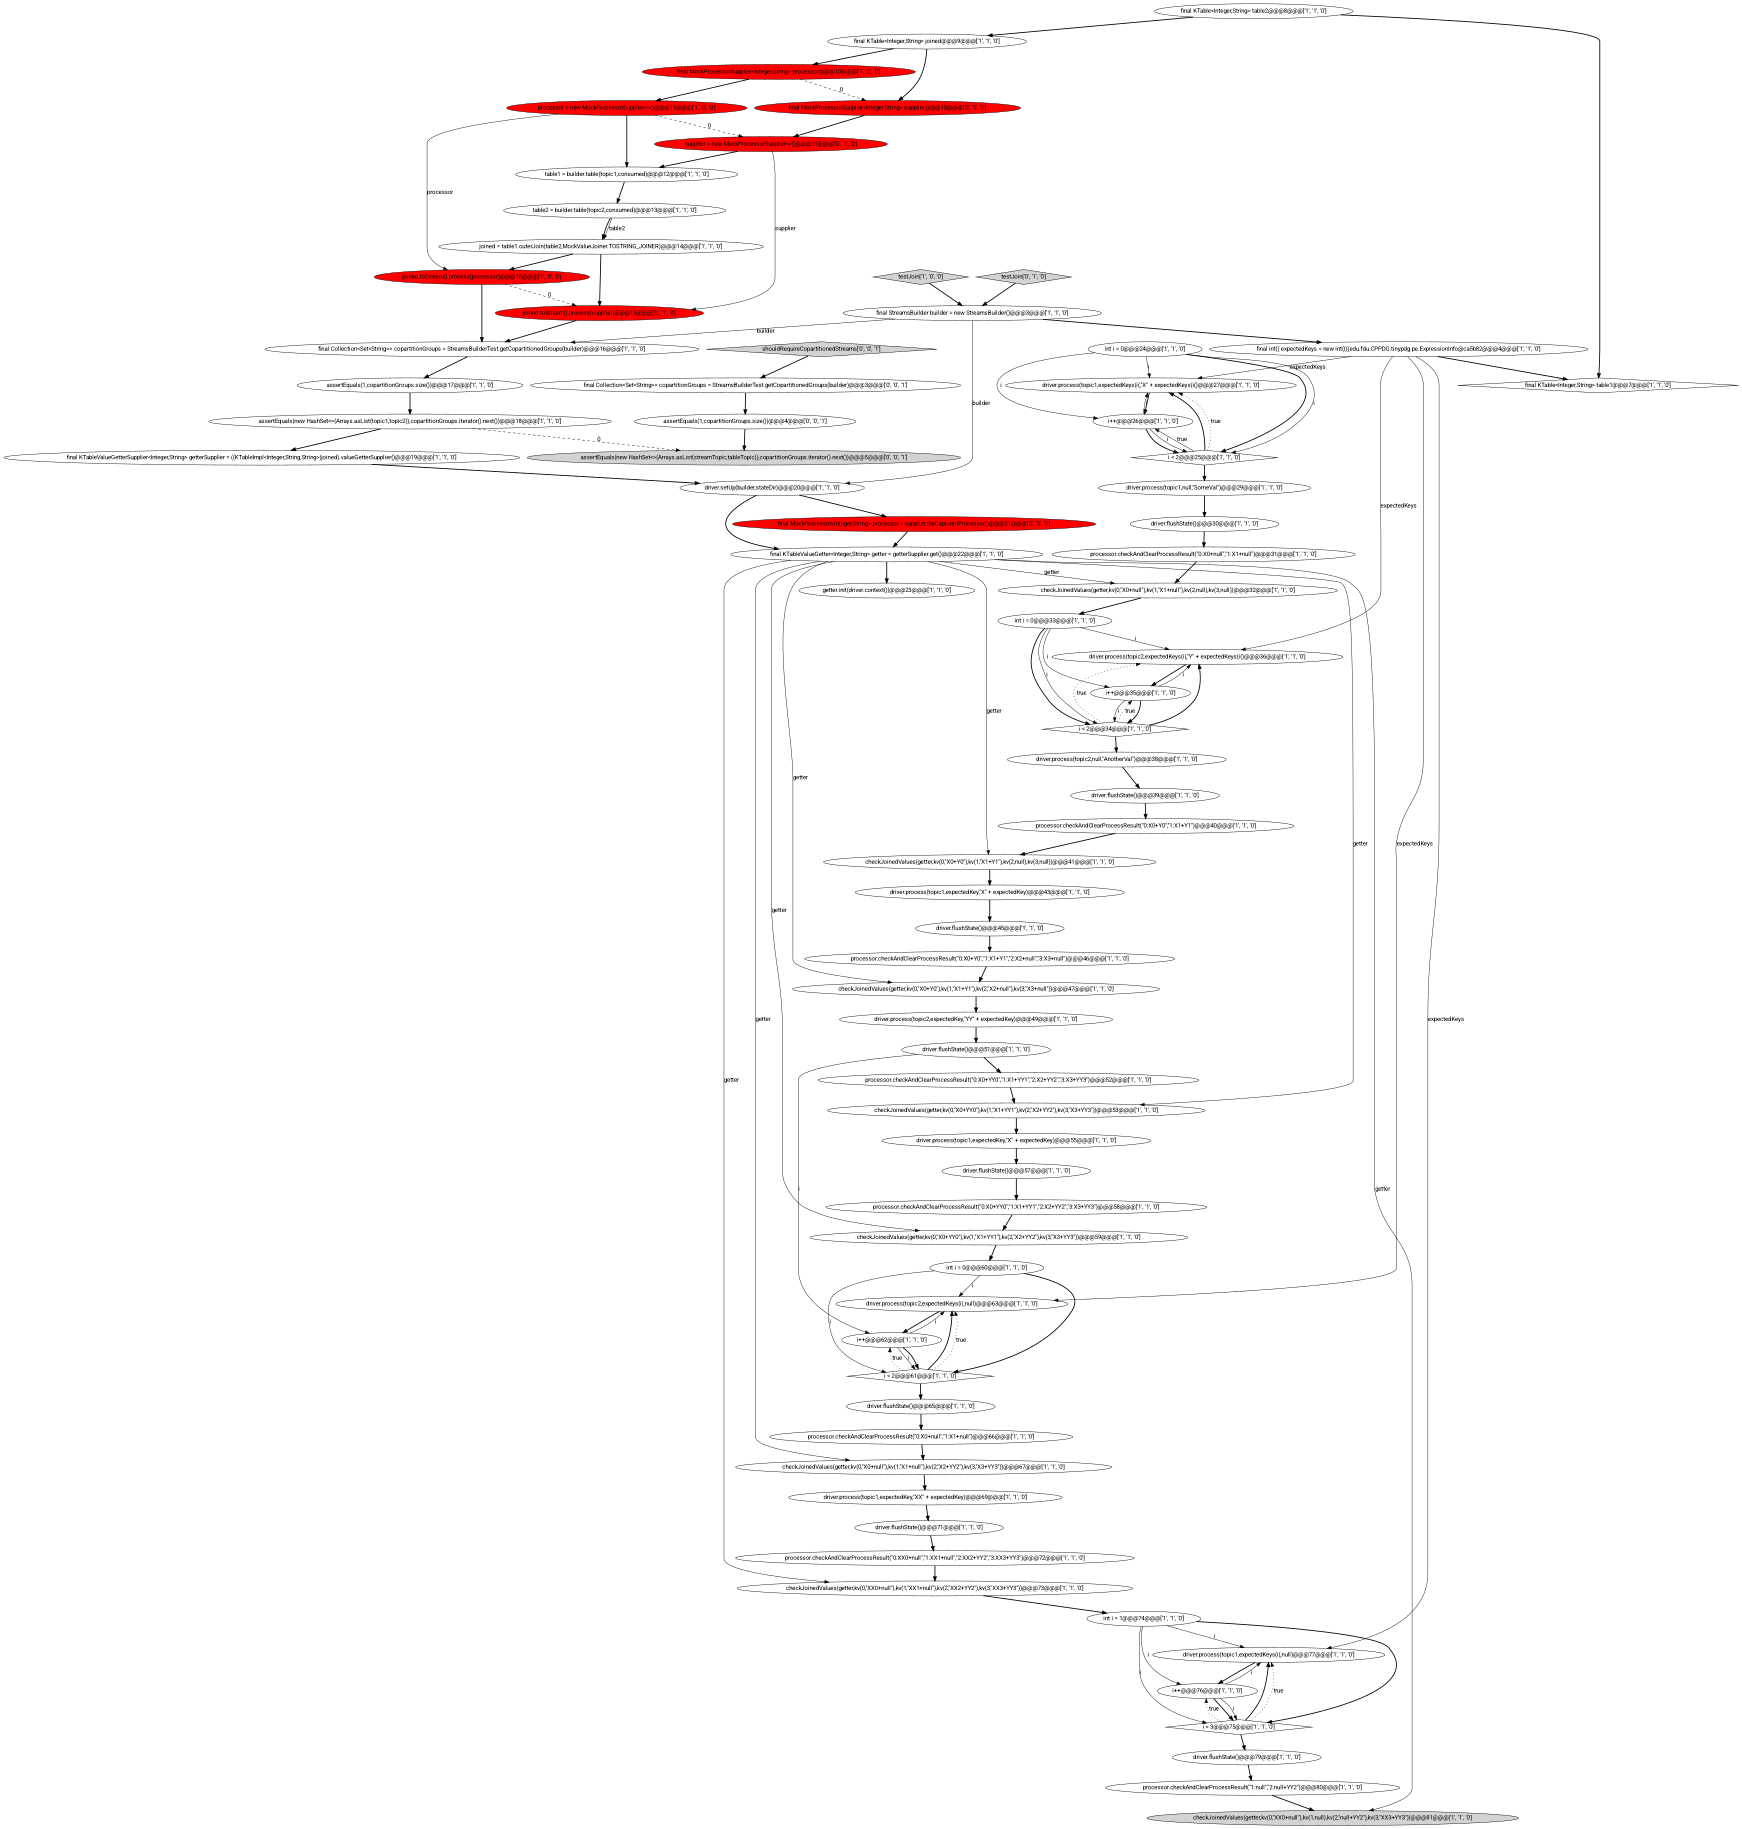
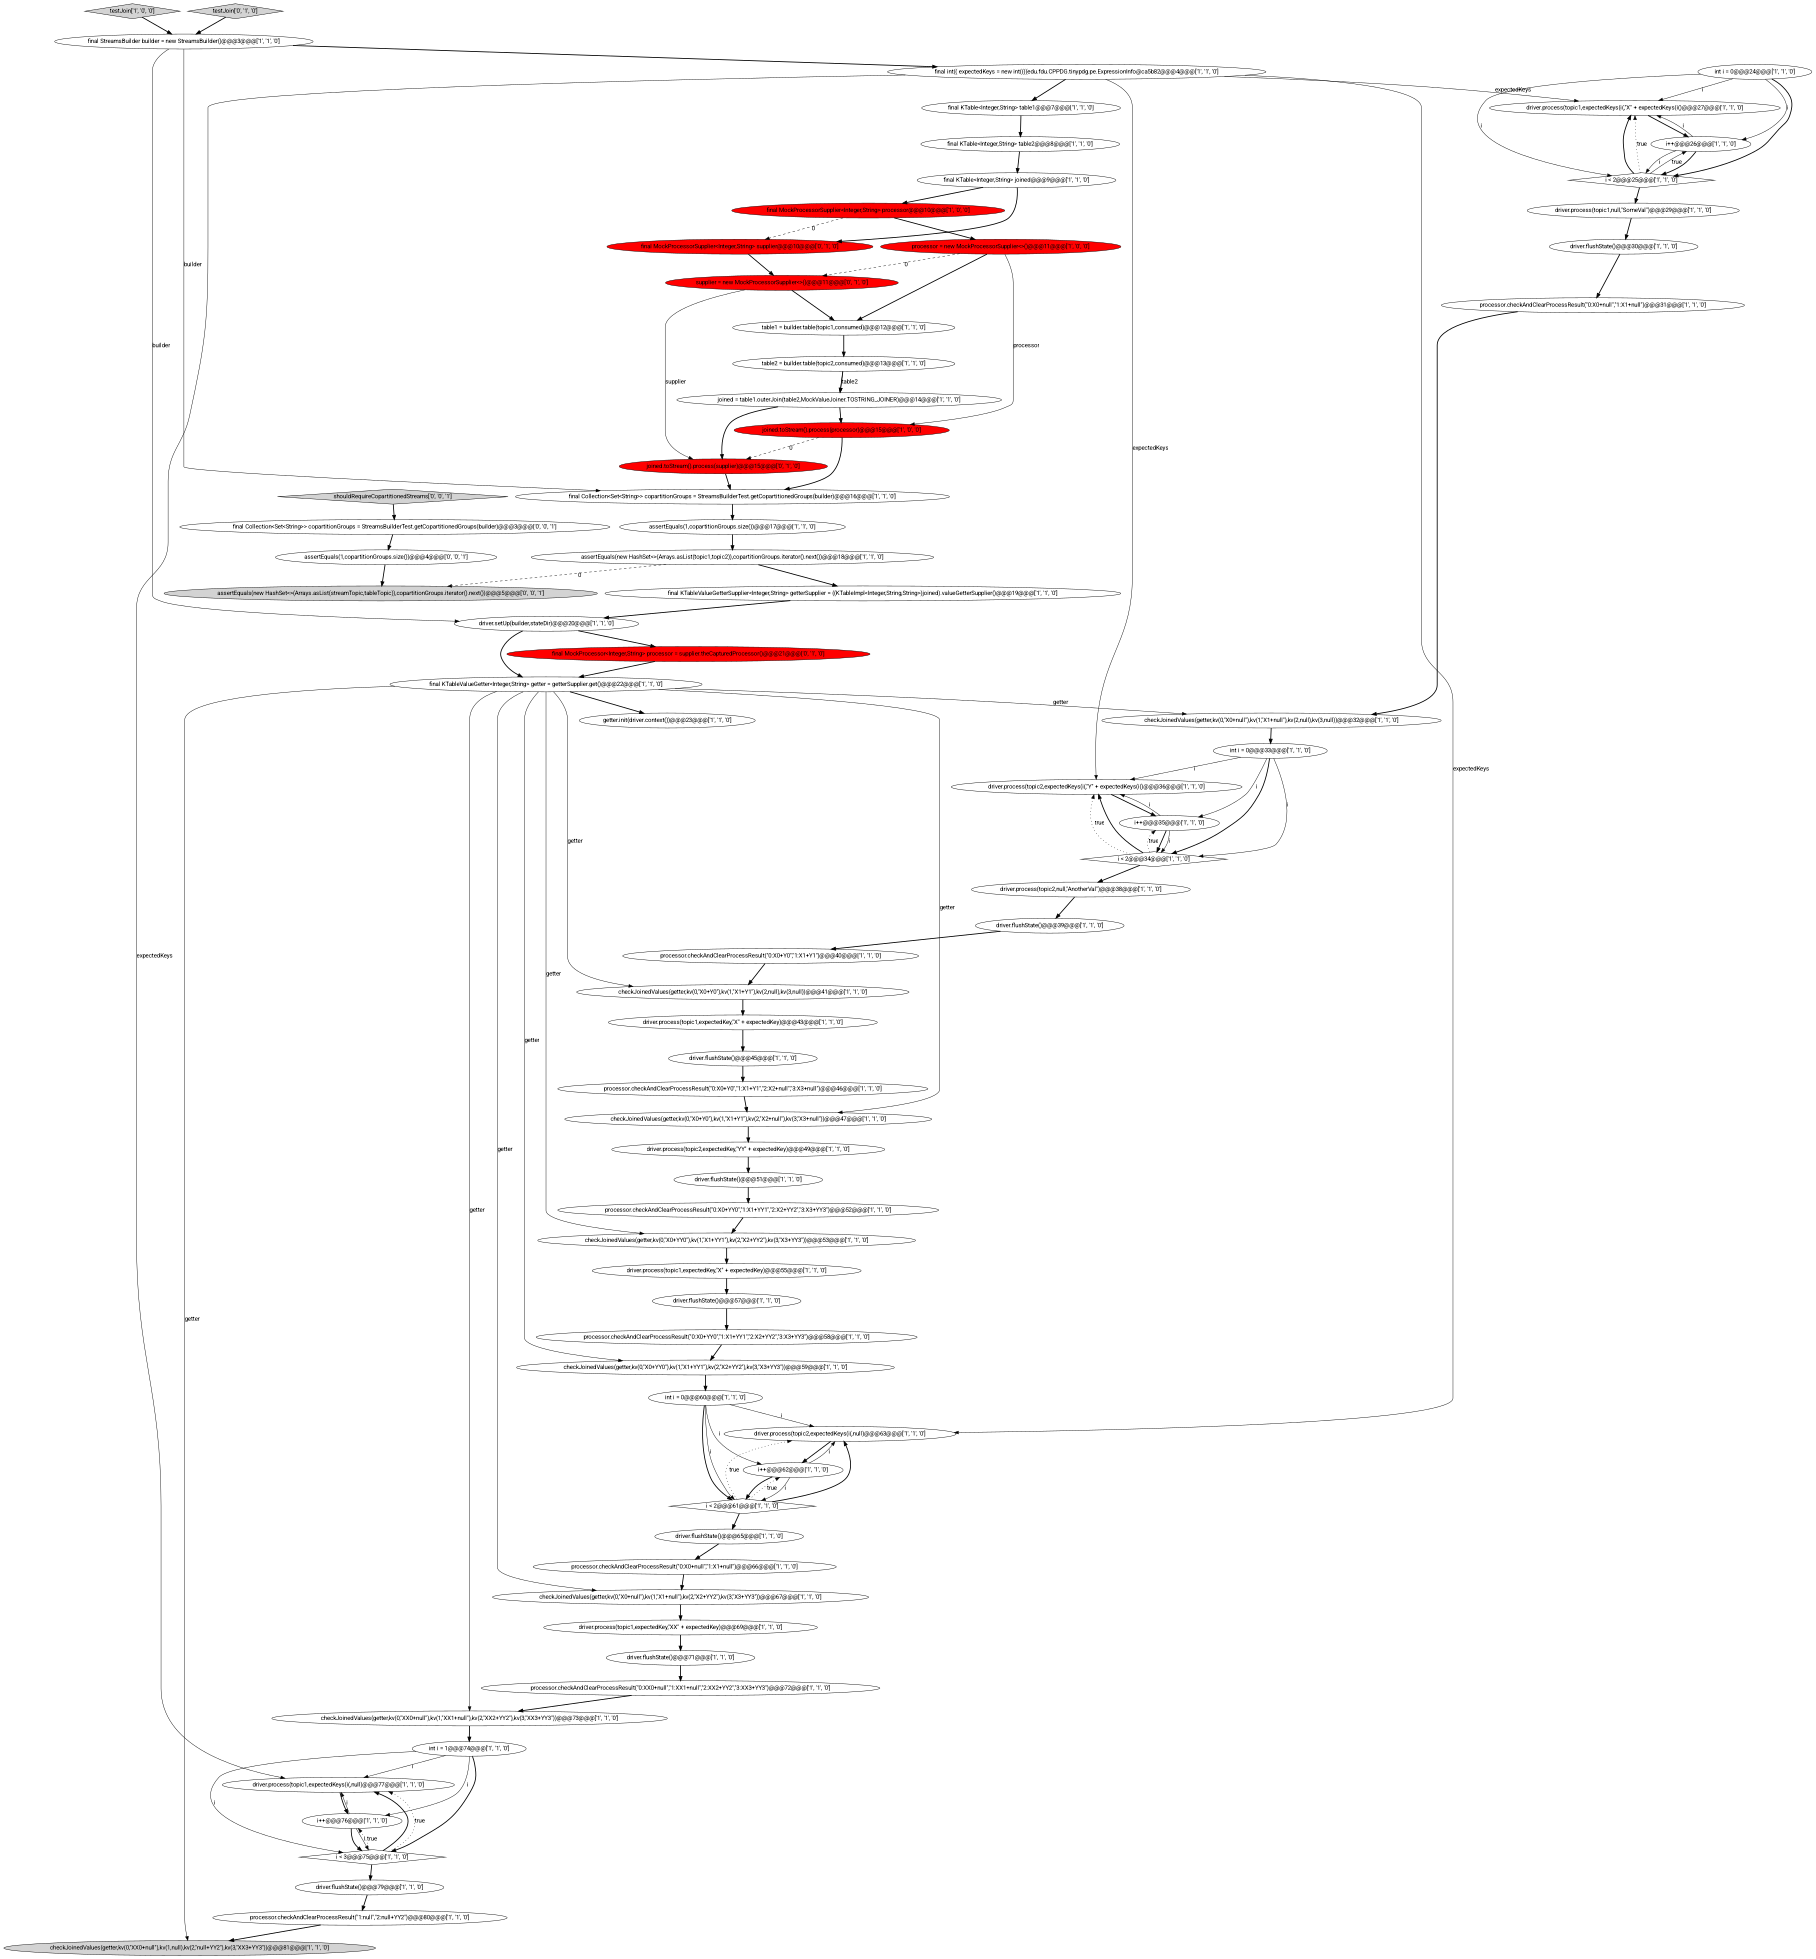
  digraph {
    fontname=Roboto
    node [fillcolor=white fontname=Roboto shape=ellipse style=filled]
    edge [fontname=Roboto style=bold]
    n1 [label="driver.flushState()@@@57@@@['1', '1', '0']"]
    n2 [label="processor.checkAndClearProcessResult(\"0:X0+YY0\",\"1:X1+YY1\",\"2:X2+YY2\",\"3:X3+YY3\")@@@58@@@['1', '1', '0']"]
    n3 [label="checkJoinedValues(getter,kv(0,\"X0+YY0\"),kv(1,\"X1+YY1\"),kv(2,\"X2+YY2\"),kv(3,\"X3+YY3\"))@@@59@@@['1', '1', '0']"]
    n4 [label="driver.flushState()@@@30@@@['1', '1', '0']"]
    n5 [label="processor.checkAndClearProcessResult(\"0:X0+null\",\"1:X1+null\")@@@31@@@['1', '1', '0']"]
    n6 [label="checkJoinedValues(getter,kv(0,\"X0+null\"),kv(1,\"X1+null\"),kv(2,null),kv(3,null))@@@32@@@['1', '1', '0']"]
    n7 [label="driver.process(topic2,expectedKeys(i(,null)@@@63@@@['1', '1', '0']"]
    n8 [label="i++@@@62@@@['1', '1', '0']"]
    n9 [label="i < 2@@@61@@@['1', '1', '0']" shape=diamond]
    n10 [label="int i = 0@@@24@@@['1', '1', '0']"]
    n11 [label="driver.process(topic1,expectedKeys(i(,\"X\" + expectedKeys(i()@@@27@@@['1', '1', '0']"]
    n12 [label="i < 2@@@25@@@['1', '1', '0']" shape=diamond]
    n13 [label="i++@@@26@@@['1', '1', '0']"]
    n14 [label="driver.process(topic1,null,\"SomeVal\")@@@29@@@['1', '1', '0']"]
    n15 [label="final StreamsBuilder builder = new StreamsBuilder()@@@3@@@['1', '1', '0']"]
    n16 [label="final Collection<Set<String>> copartitionGroups = StreamsBuilderTest.getCopartitionedGroups(builder)@@@16@@@['1', '1', '0']"]
    n17 [label="final int(( expectedKeys = new int((((edu.fdu.CPPDG.tinypdg.pe.ExpressionInfo@ca5b82@@@4@@@['1', '1', '0']"]
    n18 [label="driver.setUp(builder,stateDir)@@@20@@@['1', '1', '0']"]
    n19 [label="assertEquals(1,copartitionGroups.size())@@@17@@@['1', '1', '0']"]
    n20 [label="driver.process(topic1,expectedKeys(i(,null)@@@77@@@['1', '1', '0']"]
-   n21 [label="final KTable<Integer,String> table1@@@7@@@['1', '1', '0']" shape=diamond]
+   n21 [label="final KTable<Integer,String> table1@@@7@@@['1', '1', '0']"]
    n22 [label="driver.process(topic2,expectedKeys(i(,\"Y\" + expectedKeys(i()@@@36@@@['1', '1', '0']"]
    n23 [label="final KTableValueGetter<Integer,String> getter = getterSupplier.get()@@@22@@@['1', '1', '0']"]
    n24 [fillcolor=red label="final MockProcessor<Integer,String> processor = supplier.theCapturedProcessor()@@@21@@@['0', '1', '0']"]
    n25 [label="assertEquals(new HashSet<>(Arrays.asList(topic1,topic2)),copartitionGroups.iterator().next())@@@18@@@['1', '1', '0']"]
    n26 [fillcolor=lightgray label="assertEquals(new HashSet<>(Arrays.asList(streamTopic,tableTopic)),copartitionGroups.iterator().next())@@@5@@@['0', '0', '1']"]
    n27 [label="final KTableValueGetterSupplier<Integer,String> getterSupplier = ((KTableImpl<Integer,String,String>)joined).valueGetterSupplier()@@@19@@@['1', '1', '0']"]
    n28 [label="driver.process(topic1,expectedKey,\"X\" + expectedKey)@@@43@@@['1', '1', '0']"]
    n29 [label="driver.flushState()@@@45@@@['1', '1', '0']"]
    n30 [label="processor.checkAndClearProcessResult(\"0:X0+Y0\",\"1:X1+Y1\",\"2:X2+null\",\"3:X3+null\")@@@46@@@['1', '1', '0']"]
    n31 [fillcolor=red label="supplier = new MockProcessorSupplier<>()@@@11@@@['0', '1', '0']"]
    n32 [label="table1 = builder.table(topic1,consumed)@@@12@@@['1', '1', '0']"]
    n33 [fillcolor=red label="joined.toStream().process(supplier)@@@15@@@['0', '1', '0']"]
    n34 [label="table2 = builder.table(topic2,consumed)@@@13@@@['1', '1', '0']"]
    n35 [label="driver.flushState()@@@39@@@['1', '1', '0']"]
    n36 [label="processor.checkAndClearProcessResult(\"0:X0+Y0\",\"1:X1+Y1\")@@@40@@@['1', '1', '0']"]
    n37 [label="checkJoinedValues(getter,kv(0,\"X0+Y0\"),kv(1,\"X1+Y1\"),kv(2,null),kv(3,null))@@@41@@@['1', '1', '0']"]
    n38 [label="i++@@@76@@@['1', '1', '0']"]
    n39 [label="i < 3@@@75@@@['1', '1', '0']" shape=diamond]
    n40 [label="joined = table1.outerJoin(table2,MockValueJoiner.TOSTRING_JOINER)@@@14@@@['1', '1', '0']"]
    n41 [label="driver.flushState()@@@79@@@['1', '1', '0']"]
    n42 [label="processor.checkAndClearProcessResult(\"1:null\",\"2:null+YY2\")@@@80@@@['1', '1', '0']"]
    n43 [fillcolor=lightgray label="checkJoinedValues(getter,kv(0,\"XX0+null\"),kv(1,null),kv(2,\"null+YY2\"),kv(3,\"XX3+YY3\"))@@@81@@@['1', '1', '0']"]
    n44 [label="processor.checkAndClearProcessResult(\"0:X0+null\",\"1:X1+null\")@@@66@@@['1', '1', '0']"]
    n45 [label="checkJoinedValues(getter,kv(0,\"X0+null\"),kv(1,\"X1+null\"),kv(2,\"X2+YY2\"),kv(3,\"X3+YY3\"))@@@67@@@['1', '1', '0']"]
    n46 [label="driver.process(topic1,expectedKey,\"XX\" + expectedKey)@@@69@@@['1', '1', '0']"]
    n47 [label="checkJoinedValues(getter,kv(0,\"X0+Y0\"),kv(1,\"X1+Y1\"),kv(2,\"X2+null\"),kv(3,\"X3+null\"))@@@47@@@['1', '1', '0']"]
    n48 [label="driver.process(topic2,expectedKey,\"YY\" + expectedKey)@@@49@@@['1', '1', '0']"]
    n49 [label="processor.checkAndClearProcessResult(\"0:X0+YY0\",\"1:X1+YY1\",\"2:X2+YY2\",\"3:X3+YY3\")@@@52@@@['1', '1', '0']"]
    n50 [label="checkJoinedValues(getter,kv(0,\"X0+YY0\"),kv(1,\"X1+YY1\"),kv(2,\"X2+YY2\"),kv(3,\"X3+YY3\"))@@@53@@@['1', '1', '0']"]
    n51 [label="driver.process(topic1,expectedKey,\"X\" + expectedKey)@@@55@@@['1', '1', '0']"]
    n52 [fillcolor=red label="joined.toStream().process(processor)@@@15@@@['1', '0', '0']"]
    n53 [label="checkJoinedValues(getter,kv(0,\"XX0+null\"),kv(1,\"XX1+null\"),kv(2,\"XX2+YY2\"),kv(3,\"XX3+YY3\"))@@@73@@@['1', '1', '0']"]
    n54 [label="getter.init(driver.context())@@@23@@@['1', '1', '0']"]
    n55 [label="int i = 0@@@33@@@['1', '1', '0']"]
    n56 [label="int i = 0@@@60@@@['1', '1', '0']"]
    n57 [label="int i = 1@@@74@@@['1', '1', '0']"]
    n58 [label="processor.checkAndClearProcessResult(\"0:XX0+null\",\"1:XX1+null\",\"2:XX2+YY2\",\"3:XX3+YY3\")@@@72@@@['1', '1', '0']"]
    n59 [label="final Collection<Set<String>> copartitionGroups = StreamsBuilderTest.getCopartitionedGroups(builder)@@@3@@@['0', '0', '1']"]
    n60 [label="assertEquals(1,copartitionGroups.size())@@@4@@@['0', '0', '1']"]
    n61 [fillcolor=red label="final MockProcessorSupplier<Integer,String> supplier@@@10@@@['0', '1', '0']"]
    n62 [label="driver.flushState()@@@65@@@['1', '1', '0']"]
    n63 [label="i++@@@35@@@['1', '1', '0']"]
    n64 [label="i < 2@@@34@@@['1', '1', '0']" shape=diamond]
    n65 [label="driver.flushState()@@@71@@@['1', '1', '0']"]
    n66 [label="final KTable<Integer,String> table2@@@8@@@['1', '1', '0']"]
    n67 [label="final KTable<Integer,String> joined@@@9@@@['1', '1', '0']"]
    n68 [label="driver.flushState()@@@51@@@['1', '1', '0']"]
    n69 [fillcolor=red label="processor = new MockProcessorSupplier<>()@@@11@@@['1', '0', '0']"]
    n70 [fillcolor=red label="final MockProcessorSupplier<Integer,String> processor@@@10@@@['1', '0', '0']"]
    n71 [fillcolor=lightgray label="shouldRequireCopartitionedStreams['0', '0', '1']" shape=diamond]
    n72 [fillcolor=lightgray label="testJoin['1', '0', '0']" shape=diamond]
    n73 [label="driver.process(topic2,null,\"AnotherVal\")@@@38@@@['1', '1', '0']"]
    n74 [fillcolor=lightgray label="testJoin['0', '1', '0']" shape=diamond]
    n1 -> n2
    n2 -> n3
    n3 -> n56
    n4 -> n5
    n5 -> n6
    n6 -> n55
    n7 -> n8
    n8 -> n7 [label=i style=solid]
    n8 -> n9 [label=i style=solid]
    n8 -> n9
    n9 -> n7
    n9 -> n7 [label=true style=dotted]
    n9 -> n8 [label=true style=dotted]
    n9 -> n62
    n10 -> n11 [label=i style=solid]
    n10 -> n12
    n10 -> n12 [label=i style=solid]
    n10 -> n13 [label=i style=solid]
    n11 -> n13
    n12 -> n11
    n12 -> n11 [label=true style=dotted]
    n12 -> n13 [label=true style=solid]
    n12 -> n14
    n13 -> n11 [label=i style=solid]
    n13 -> n12 [label=i style=solid]
    n13 -> n12
    n14 -> n4
    n15 -> n16 [label=builder style=solid]
    n15 -> n17
    n15 -> n18 [label=builder style=solid]
    n16 -> n19
    n17 -> n7 [label=expectedKeys style=solid]
    n17 -> n11 [label=expectedKeys style=solid]
    n17 -> n20 [label=expectedKeys style=solid]
    n17 -> n21
    n17 -> n22 [label=expectedKeys style=solid]
    n18 -> n23
    n18 -> n24
    n19 -> n25
    n20 -> n38
-   n66 -> n21
+   n21 -> n66
    n22 -> n63
    n23 -> n3 [label=getter style=solid]
    n23 -> n6 [label=getter style=solid]
    n23 -> n37 [label=getter style=solid]
    n23 -> n43 [label=getter style=solid]
    n23 -> n45 [label=getter style=solid]
    n23 -> n47 [label=getter style=solid]
    n23 -> n50 [label=getter style=solid]
    n23 -> n53 [label=getter style=solid]
    n23 -> n54
    n24 -> n23
    n25 -> n26 [label=0 style=dashed]
    n25 -> n27
    n27 -> n18
    n28 -> n29
    n29 -> n30
    n30 -> n47
    n31 -> n32
    n31 -> n33 [label=supplier style=solid]
    n32 -> n34
    n33 -> n16
    n34 -> n40 [label=table2 style=solid]
    n34 -> n40
    n35 -> n36
    n36 -> n37
    n37 -> n28
    n38 -> n20 [label=i style=solid]
    n38 -> n39
    n38 -> n39 [label=i style=solid]
    n39 -> n20
    n39 -> n20 [label=true style=dotted]
    n39 -> n38 [label=true style=dotted]
    n39 -> n41
    n40 -> n33
    n40 -> n52
    n41 -> n42
    n42 -> n43
    n44 -> n45
    n45 -> n46
    n46 -> n65
    n47 -> n48
    n48 -> n68
    n49 -> n50
    n50 -> n51
    n51 -> n1
    n52 -> n16
    n52 -> n33 [label=0 style=dashed]
    n53 -> n57
    n55 -> n22 [label=i style=solid]
    n55 -> n63 [label=i style=solid]
    n55 -> n64 [label=i style=solid]
    n55 -> n64
    n56 -> n7 [label=i style=solid]
-   n68 -> n8 [label=i style=solid]
+   n56 -> n8 [label=i style=solid]
    n56 -> n9 [label=i style=solid]
    n56 -> n9
    n57 -> n20 [label=i style=solid]
    n57 -> n38 [label=i style=solid]
    n57 -> n39
    n57 -> n39 [label=i style=solid]
    n58 -> n53
    n59 -> n60
    n60 -> n26
    n61 -> n31
    n62 -> n44
    n63 -> n22 [label=i style=solid]
    n63 -> n64
    n63 -> n64 [label=i style=solid]
    n64 -> n22
    n64 -> n22 [label=true style=dotted]
    n64 -> n63 [label=true style=dotted]
    n64 -> n73
    n65 -> n58
    n66 -> n67
    n67 -> n61
    n67 -> n70
    n68 -> n49
    n69 -> n31 [label=0 style=dashed]
    n69 -> n32
    n69 -> n52 [label=processor style=solid]
    n70 -> n61 [label=0 style=dashed]
    n70 -> n69
    n71 -> n59
    n72 -> n15
    n73 -> n35
    n74 -> n15
  }
